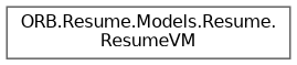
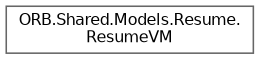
  digraph {
    rankdir=LR
-   n1 [color=grey40 fillcolor=white fontname=Helvetica fontsize=10 height=0.2 label="ORB.Resume.Models.Resume.\lResumeVM" shape=box style=filled width=0.4]
+   n1 [color=grey40 fillcolor=white fontname=Helvetica fontsize=10 height=0.2 label="ORB.Shared.Models.Resume.\lResumeVM" shape=box style=filled width=0.4]
  }
